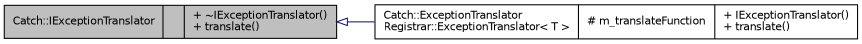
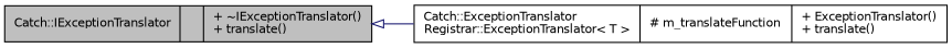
  digraph {
    rankdir=LR
    fontname="DejaVu Sans"
    node [color=black fontname="DejaVu Sans" fontsize=10 shape=record style=filled]
    n1 [fillcolor=grey75 fontcolor=black height=0.2 label="{Catch::IExceptionTranslator\n||+ ~IExceptionTranslator()\l+ translate()\l}" width=0.4]
-   n2 [fillcolor=white height=0.2 label="{Catch::ExceptionTranslator\lRegistrar::ExceptionTranslator\< T \>\n|# m_translateFunction\l|+ IExceptionTranslator()\l+ translate()\l}" width=0.4]
+   n2 [fillcolor=white height=0.2 label="{Catch::ExceptionTranslator\lRegistrar::ExceptionTranslator\< T \>\n|# m_translateFunction\l|+ ExceptionTranslator()\l+ translate()\l}" width=0.4]
    n1 -> n2 [arrowtail=onormal color=midnightblue dir=back fontname="DejaVu Sans" fontsize=10 labelfontname=Helvetica labelfontsize=10 style=solid]
  }
